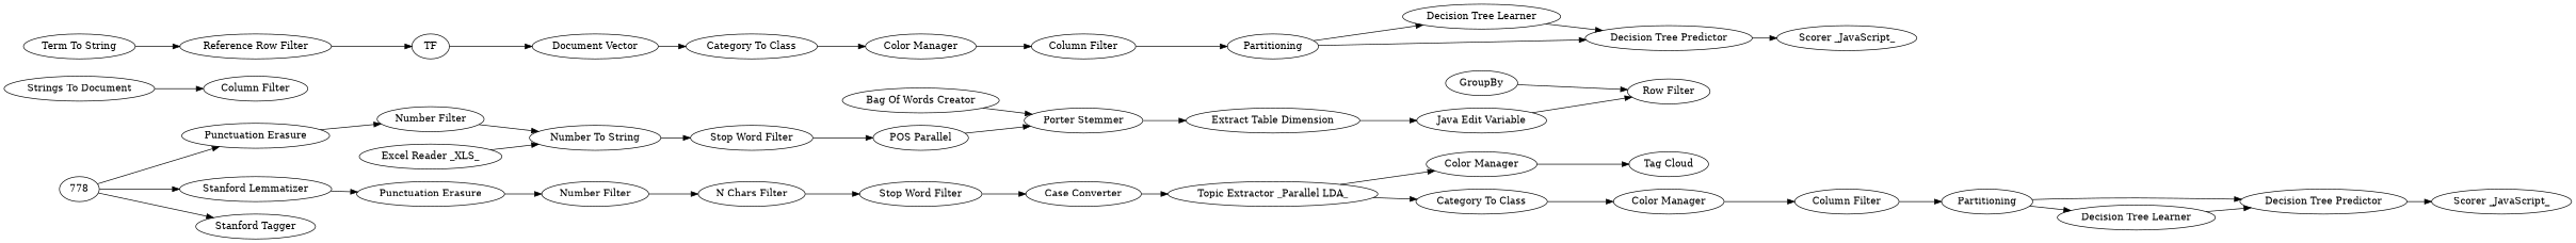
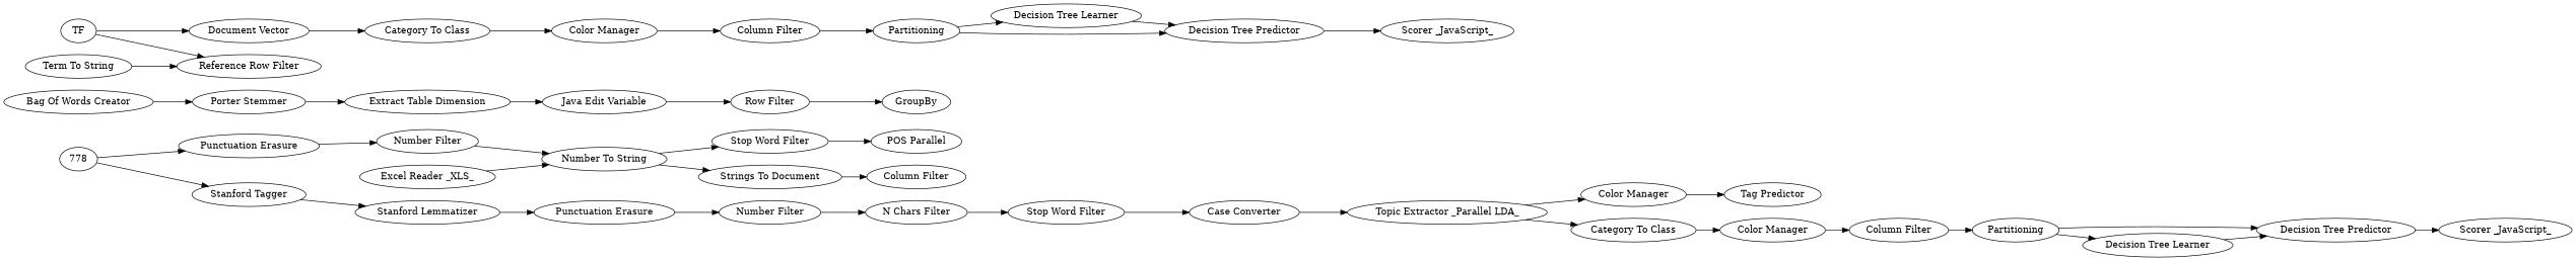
  digraph {
    rankdir=LR
    n1 [label="Number To String"]
    n2 [label="Stop Word Filter"]
    n3 [label="Strings To Document"]
    n4 [label="POS Parallel"]
    n5 [label="Column Filter"]
    n6 [label="Porter Stemmer"]
    n7 [label="Extract Table Dimension"]
    n8 [label="Java Edit Variable"]
    n9 [label="Punctuation Erasure"]
    n10 [label="Number Filter"]
    n11 [label="Category To Class"]
    n12 [label="Color Manager"]
    n13 [label="Column Filter"]
    n14 [label="Document Vector"]
    n15 [label=Partitioning]
    n16 [label="Decision Tree Learner"]
    n17 [label="Decision Tree Predictor"]
    n18 [label="Scorer _JavaScript_"]
    n19 [label="Term To String"]
    n20 [label="Reference Row Filter"]
    n21 [label=GroupBy]
    n22 [label="Row Filter"]
    n23 [label=TF]
    n24 [label="Bag Of Words Creator"]
    n25 [label="Topic Extractor _Parallel LDA_"]
    n26 [label="Color Manager"]
    n27 [label="Category To Class"]
-   n28 [label="Tag Cloud"]
+   n28 [label="Tag Predictor"]
    n29 [label="Color Manager"]
    n30 [label="Punctuation Erasure"]
    n31 [label="Number Filter"]
    n32 [label="N Chars Filter"]
    n33 [label="Stop Word Filter"]
    n34 [label="Case Converter"]
    n35 [label="Stanford Lemmatizer"]
    n36 [label="Stanford Tagger"]
    n37 [label="Decision Tree Predictor"]
    n38 [label="Scorer _JavaScript_"]
    n39 [label="Column Filter"]
    n40 [label=Partitioning]
    n41 [label="Decision Tree Learner"]
    n42 [label="Excel Reader _XLS_"]
    778
    n1 -> n2
+   n1 -> n3
    n2 -> n4
    n3 -> n5
-   n4 -> n6
    n6 -> n7
    n7 -> n8
    n8 -> n22
    n9 -> n10
    n10 -> n1
    n11 -> n12
    n12 -> n13
    n13 -> n15
    n14 -> n11
    n15 -> n16
    n15 -> n17
    n16 -> n17
    n17 -> n18
    n19 -> n20
-   n20 -> n23
-   n21 -> n22
+   n23 -> n20
+   n22 -> n21
    n23 -> n14
    n24 -> n6
    n25 -> n26
    n25 -> n27
    n26 -> n28
    n27 -> n29
    n29 -> n39
    n30 -> n31
    n31 -> n32
    n32 -> n33
    n33 -> n34
    n34 -> n25
    n35 -> n30
-   778 -> n35
+   n36 -> n35
    n37 -> n38
    n39 -> n40
    n40 -> n37
    n40 -> n41
    n41 -> n37
    n42 -> n1
    778 -> n9
    778 -> n36
  }
